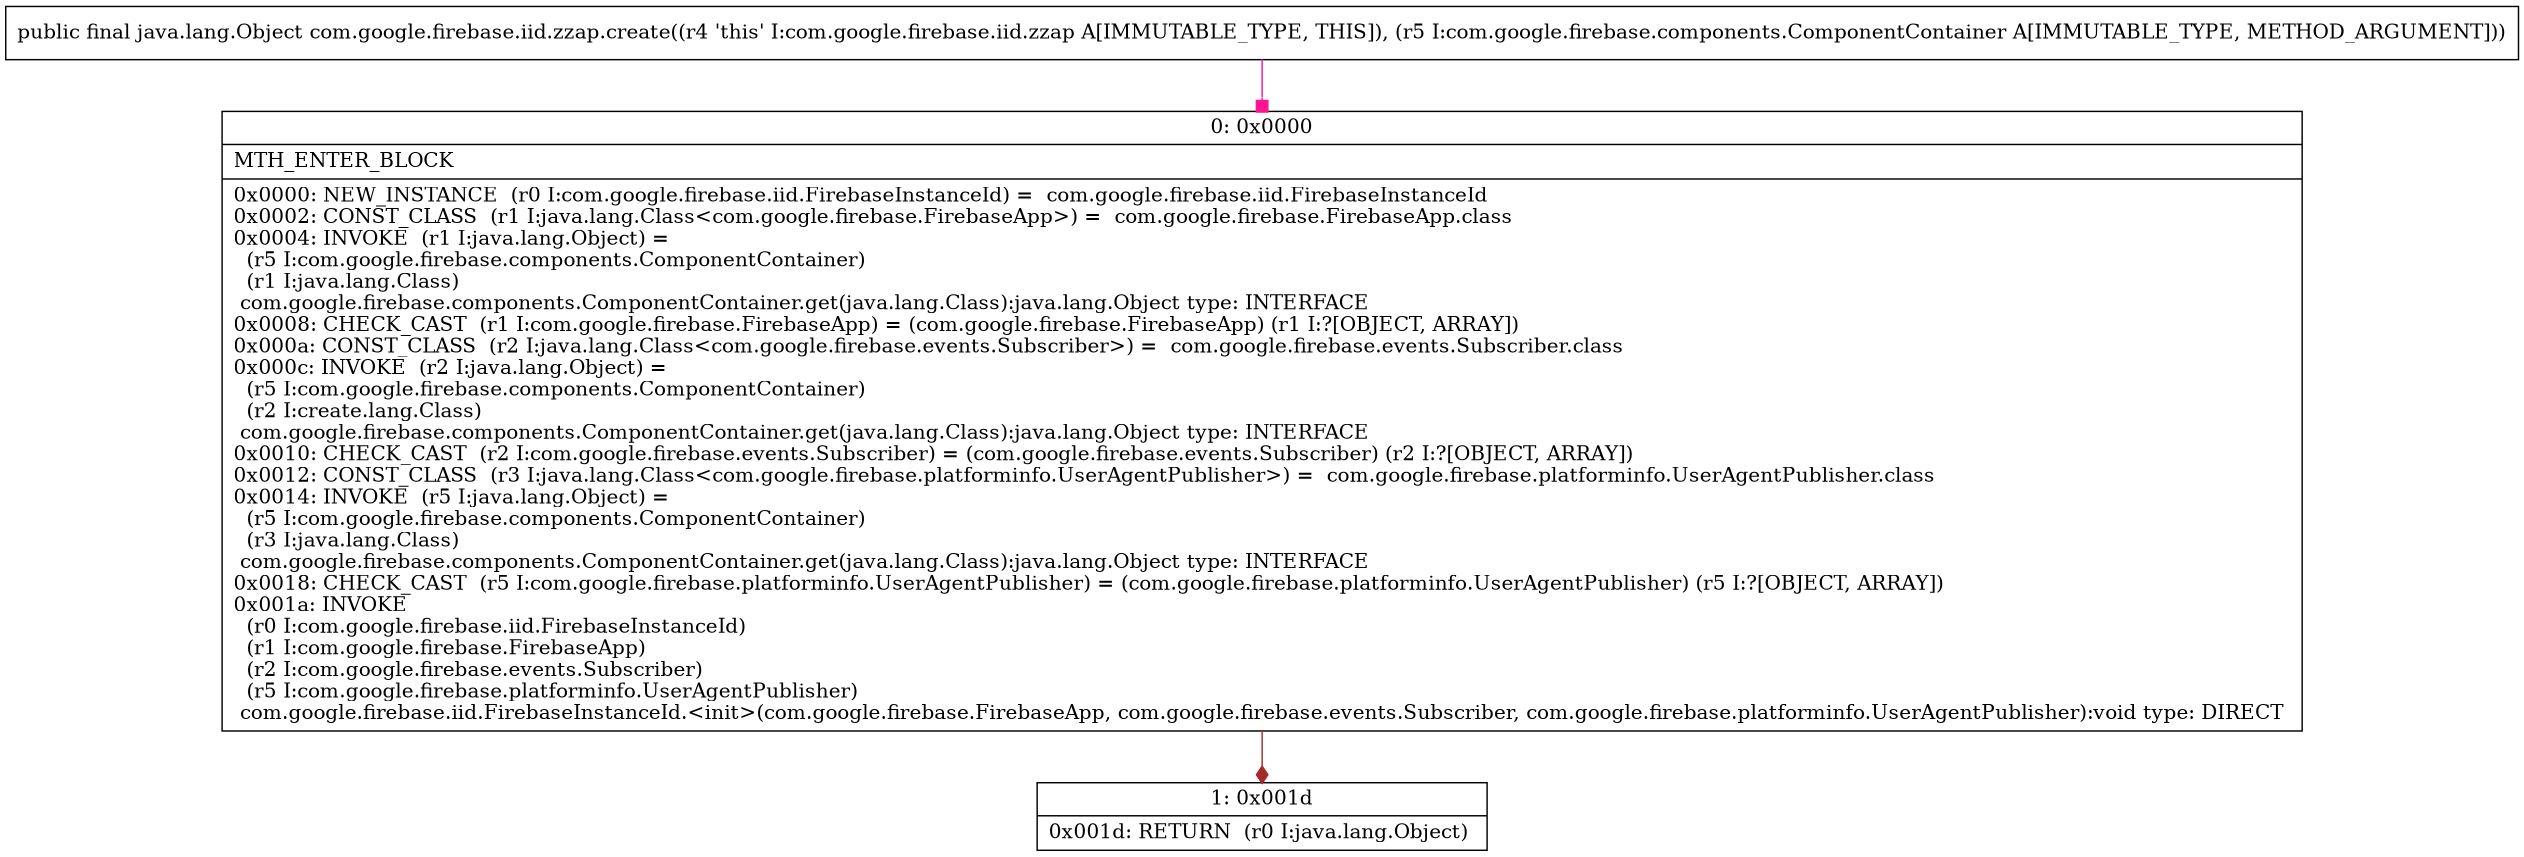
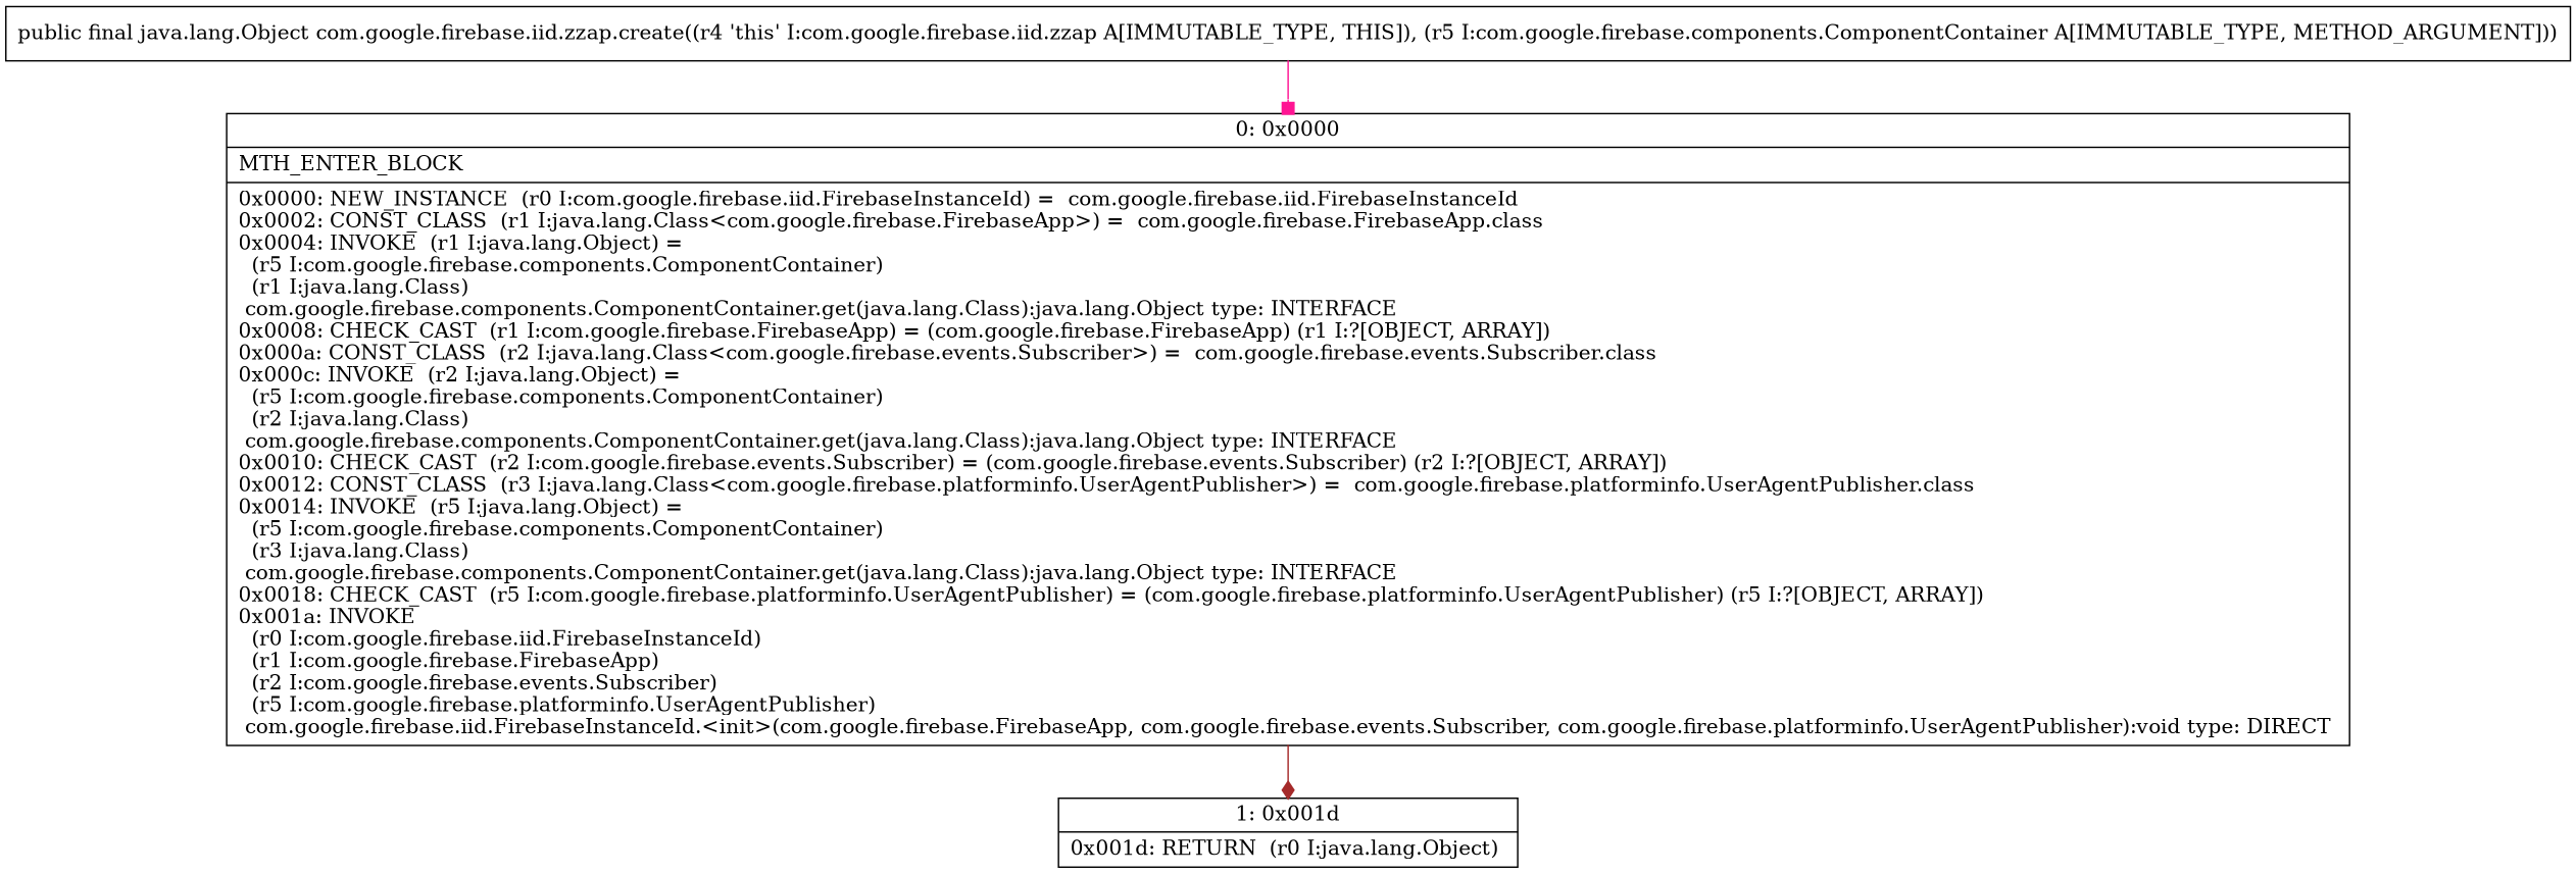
  digraph {
    node [shape=record]
    edge [style=solid]
-   n1 [label="{0\:\ 0x0000|MTH_ENTER_BLOCK\l|0x0000: NEW_INSTANCE  (r0 I:com.google.firebase.iid.FirebaseInstanceId) =  com.google.firebase.iid.FirebaseInstanceId \l0x0002: CONST_CLASS  (r1 I:java.lang.Class\<com.google.firebase.FirebaseApp\>) =  com.google.firebase.FirebaseApp.class \l0x0004: INVOKE  (r1 I:java.lang.Object) = \l  (r5 I:com.google.firebase.components.ComponentContainer)\l  (r1 I:java.lang.Class)\l com.google.firebase.components.ComponentContainer.get(java.lang.Class):java.lang.Object type: INTERFACE \l0x0008: CHECK_CAST  (r1 I:com.google.firebase.FirebaseApp) = (com.google.firebase.FirebaseApp) (r1 I:?[OBJECT, ARRAY]) \l0x000a: CONST_CLASS  (r2 I:java.lang.Class\<com.google.firebase.events.Subscriber\>) =  com.google.firebase.events.Subscriber.class \l0x000c: INVOKE  (r2 I:java.lang.Object) = \l  (r5 I:com.google.firebase.components.ComponentContainer)\l  (r2 I:create.lang.Class)\l com.google.firebase.components.ComponentContainer.get(java.lang.Class):java.lang.Object type: INTERFACE \l0x0010: CHECK_CAST  (r2 I:com.google.firebase.events.Subscriber) = (com.google.firebase.events.Subscriber) (r2 I:?[OBJECT, ARRAY]) \l0x0012: CONST_CLASS  (r3 I:java.lang.Class\<com.google.firebase.platforminfo.UserAgentPublisher\>) =  com.google.firebase.platforminfo.UserAgentPublisher.class \l0x0014: INVOKE  (r5 I:java.lang.Object) = \l  (r5 I:com.google.firebase.components.ComponentContainer)\l  (r3 I:java.lang.Class)\l com.google.firebase.components.ComponentContainer.get(java.lang.Class):java.lang.Object type: INTERFACE \l0x0018: CHECK_CAST  (r5 I:com.google.firebase.platforminfo.UserAgentPublisher) = (com.google.firebase.platforminfo.UserAgentPublisher) (r5 I:?[OBJECT, ARRAY]) \l0x001a: INVOKE  \l  (r0 I:com.google.firebase.iid.FirebaseInstanceId)\l  (r1 I:com.google.firebase.FirebaseApp)\l  (r2 I:com.google.firebase.events.Subscriber)\l  (r5 I:com.google.firebase.platforminfo.UserAgentPublisher)\l com.google.firebase.iid.FirebaseInstanceId.\<init\>(com.google.firebase.FirebaseApp, com.google.firebase.events.Subscriber, com.google.firebase.platforminfo.UserAgentPublisher):void type: DIRECT \l}"]
+   n1 [label="{0\:\ 0x0000|MTH_ENTER_BLOCK\l|0x0000: NEW_INSTANCE  (r0 I:com.google.firebase.iid.FirebaseInstanceId) =  com.google.firebase.iid.FirebaseInstanceId \l0x0002: CONST_CLASS  (r1 I:java.lang.Class\<com.google.firebase.FirebaseApp\>) =  com.google.firebase.FirebaseApp.class \l0x0004: INVOKE  (r1 I:java.lang.Object) = \l  (r5 I:com.google.firebase.components.ComponentContainer)\l  (r1 I:java.lang.Class)\l com.google.firebase.components.ComponentContainer.get(java.lang.Class):java.lang.Object type: INTERFACE \l0x0008: CHECK_CAST  (r1 I:com.google.firebase.FirebaseApp) = (com.google.firebase.FirebaseApp) (r1 I:?[OBJECT, ARRAY]) \l0x000a: CONST_CLASS  (r2 I:java.lang.Class\<com.google.firebase.events.Subscriber\>) =  com.google.firebase.events.Subscriber.class \l0x000c: INVOKE  (r2 I:java.lang.Object) = \l  (r5 I:com.google.firebase.components.ComponentContainer)\l  (r2 I:java.lang.Class)\l com.google.firebase.components.ComponentContainer.get(java.lang.Class):java.lang.Object type: INTERFACE \l0x0010: CHECK_CAST  (r2 I:com.google.firebase.events.Subscriber) = (com.google.firebase.events.Subscriber) (r2 I:?[OBJECT, ARRAY]) \l0x0012: CONST_CLASS  (r3 I:java.lang.Class\<com.google.firebase.platforminfo.UserAgentPublisher\>) =  com.google.firebase.platforminfo.UserAgentPublisher.class \l0x0014: INVOKE  (r5 I:java.lang.Object) = \l  (r5 I:com.google.firebase.components.ComponentContainer)\l  (r3 I:java.lang.Class)\l com.google.firebase.components.ComponentContainer.get(java.lang.Class):java.lang.Object type: INTERFACE \l0x0018: CHECK_CAST  (r5 I:com.google.firebase.platforminfo.UserAgentPublisher) = (com.google.firebase.platforminfo.UserAgentPublisher) (r5 I:?[OBJECT, ARRAY]) \l0x001a: INVOKE  \l  (r0 I:com.google.firebase.iid.FirebaseInstanceId)\l  (r1 I:com.google.firebase.FirebaseApp)\l  (r2 I:com.google.firebase.events.Subscriber)\l  (r5 I:com.google.firebase.platforminfo.UserAgentPublisher)\l com.google.firebase.iid.FirebaseInstanceId.\<init\>(com.google.firebase.FirebaseApp, com.google.firebase.events.Subscriber, com.google.firebase.platforminfo.UserAgentPublisher):void type: DIRECT \l}"]
    n2 [label="{1\:\ 0x001d|0x001d: RETURN  (r0 I:java.lang.Object) \l}"]
    n3 [label="{public final java.lang.Object com.google.firebase.iid.zzap.create((r4 'this' I:com.google.firebase.iid.zzap A[IMMUTABLE_TYPE, THIS]), (r5 I:com.google.firebase.components.ComponentContainer A[IMMUTABLE_TYPE, METHOD_ARGUMENT])) }"]
    n1 -> n2 [color=brown arrowhead=diamond]
    n3 -> n1 [color=deeppink arrowhead=box]
  }
